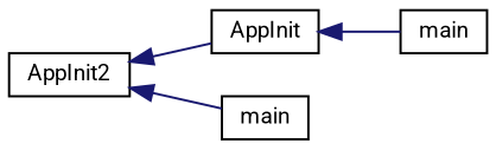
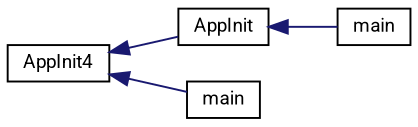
  digraph {
    fontname=Roboto
    rankdir=LR
    node [color=black fillcolor=white fontname=Roboto fontsize=10 shape=record style=filled]
    edge [color=midnightblue dir=back fontname=Roboto fontsize=10 labelfontname=Helvetica labelfontsize=10 style=solid]
-   n1 [height=0.2 label=AppInit2 width=0.4]
+   n1 [height=0.2 label=AppInit4 width=0.4]
    n2 [height=0.2 label=AppInit width=0.4]
    n3 [height=0.2 label=main width=0.4]
    n4 [height=0.2 label=main width=0.4]
    n1 -> n2
    n1 -> n3
    n2 -> n4
  }
